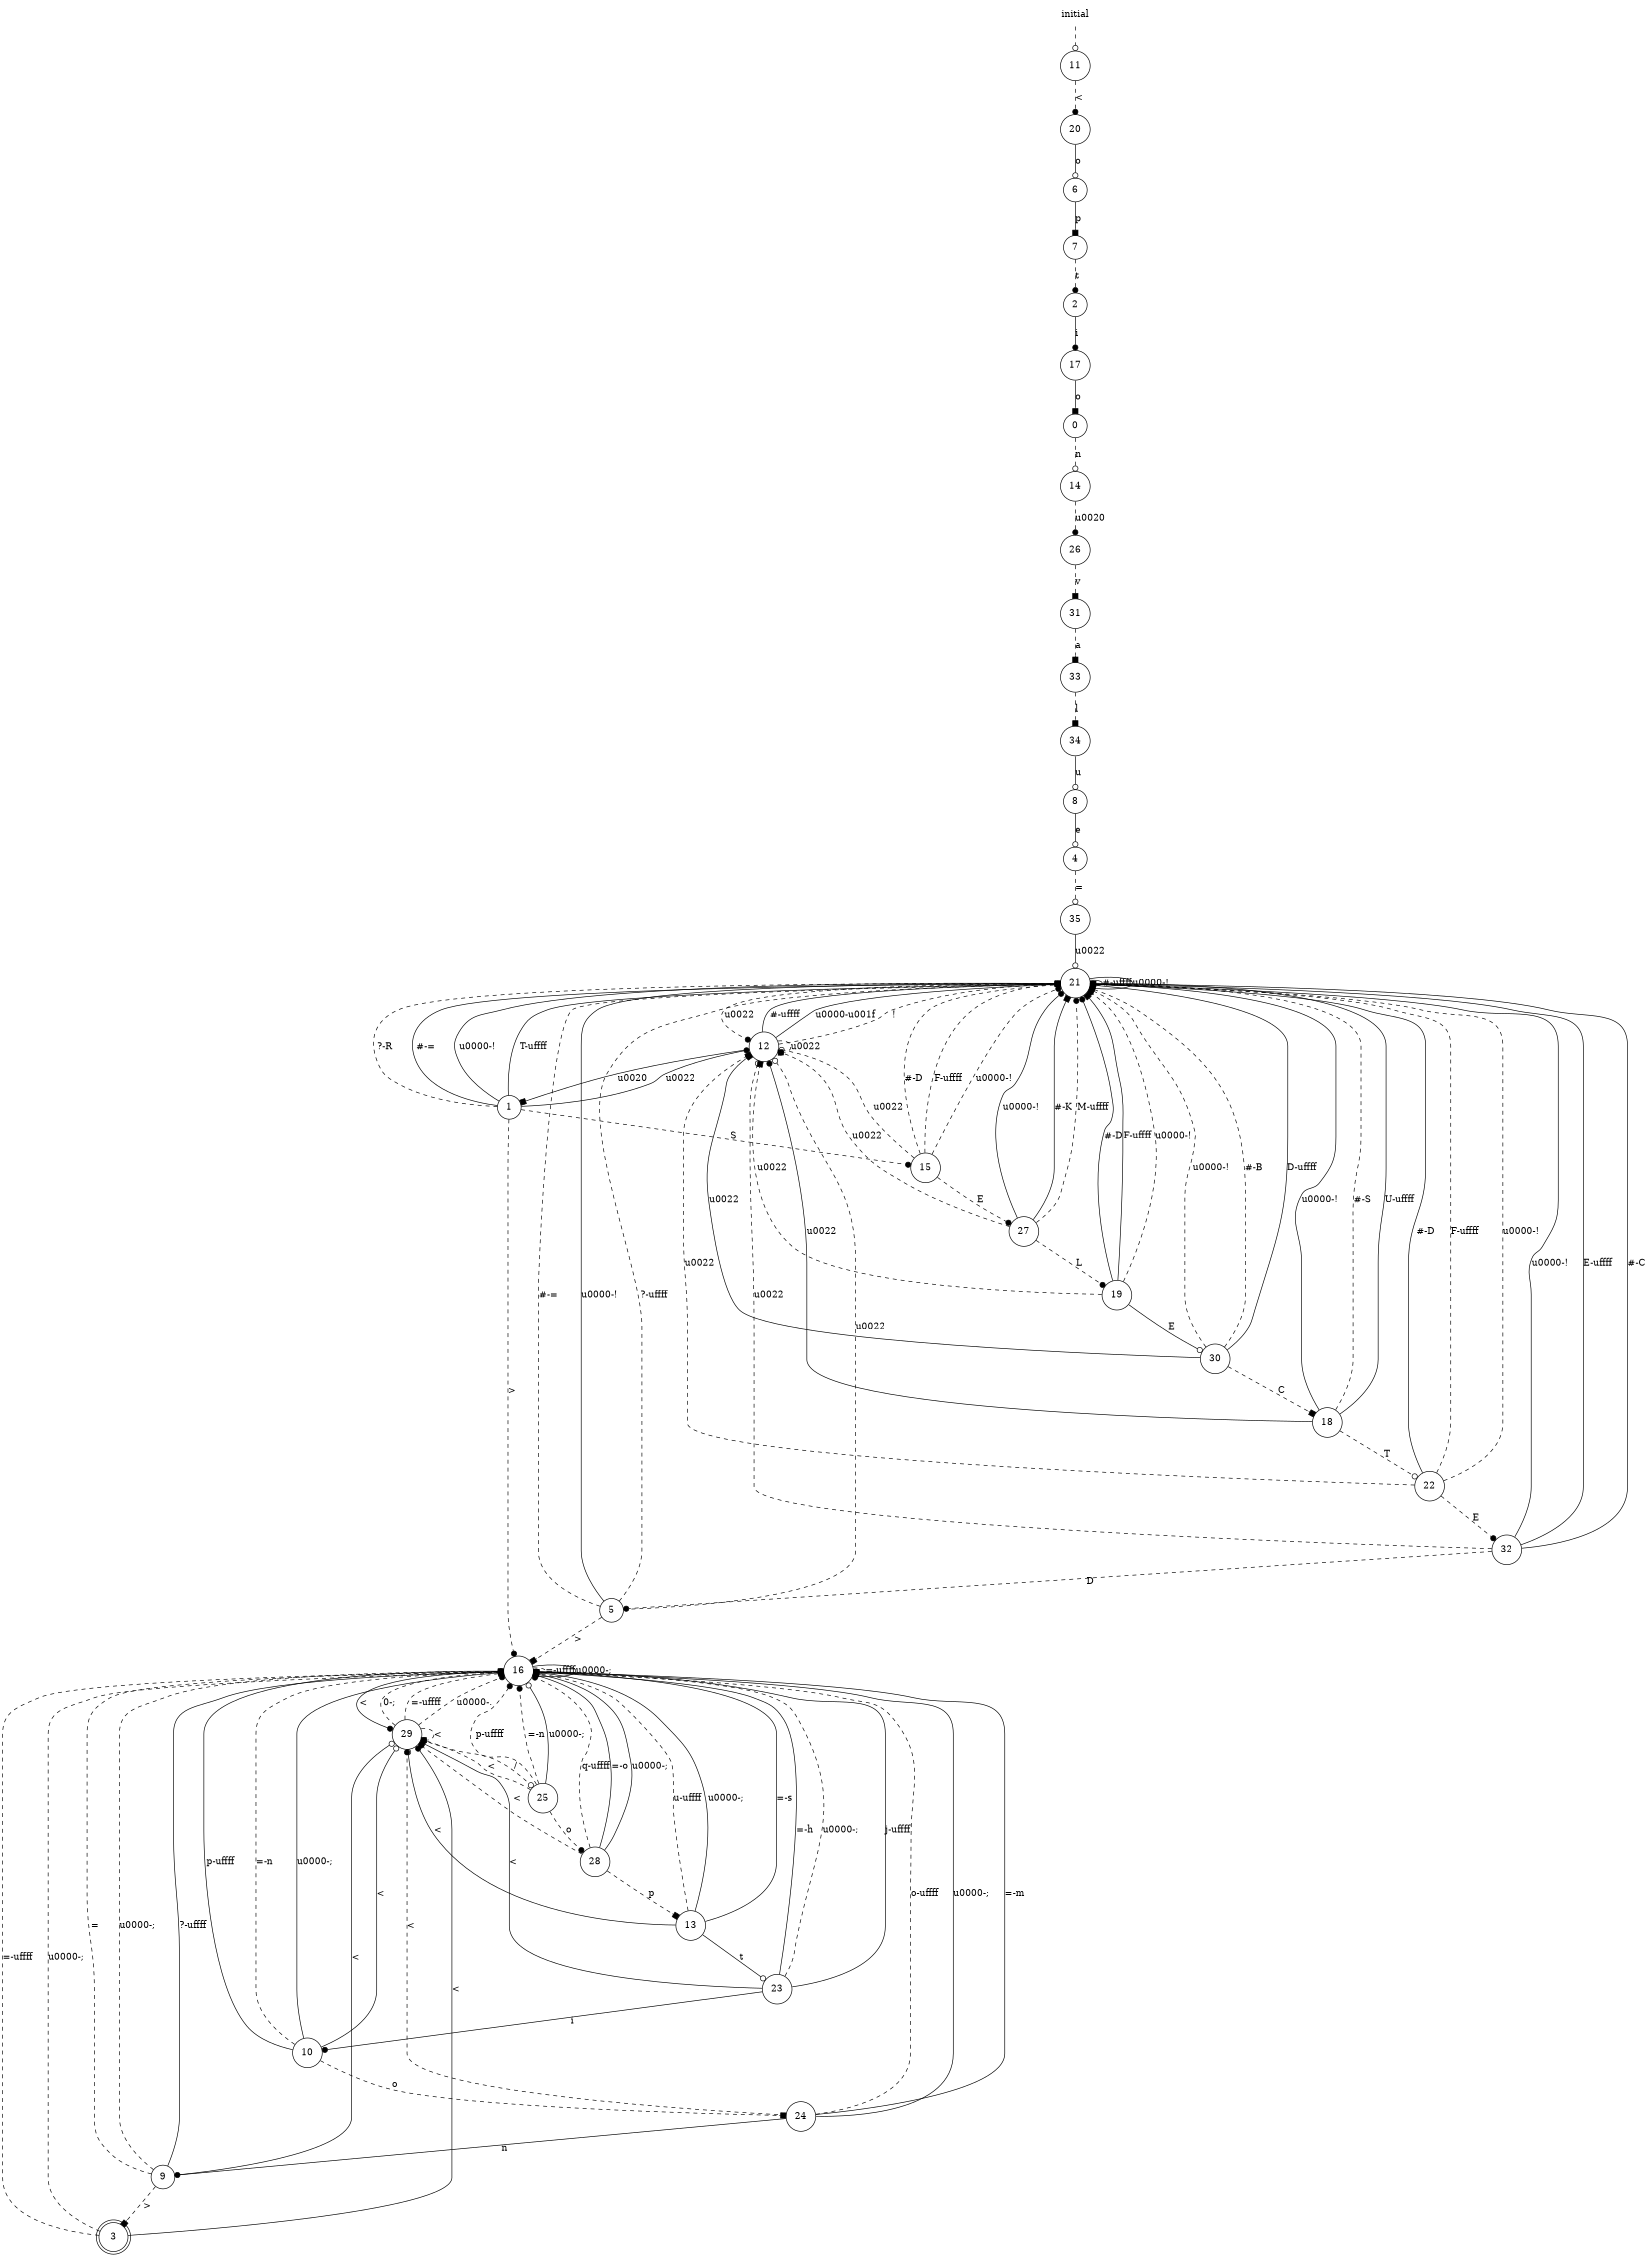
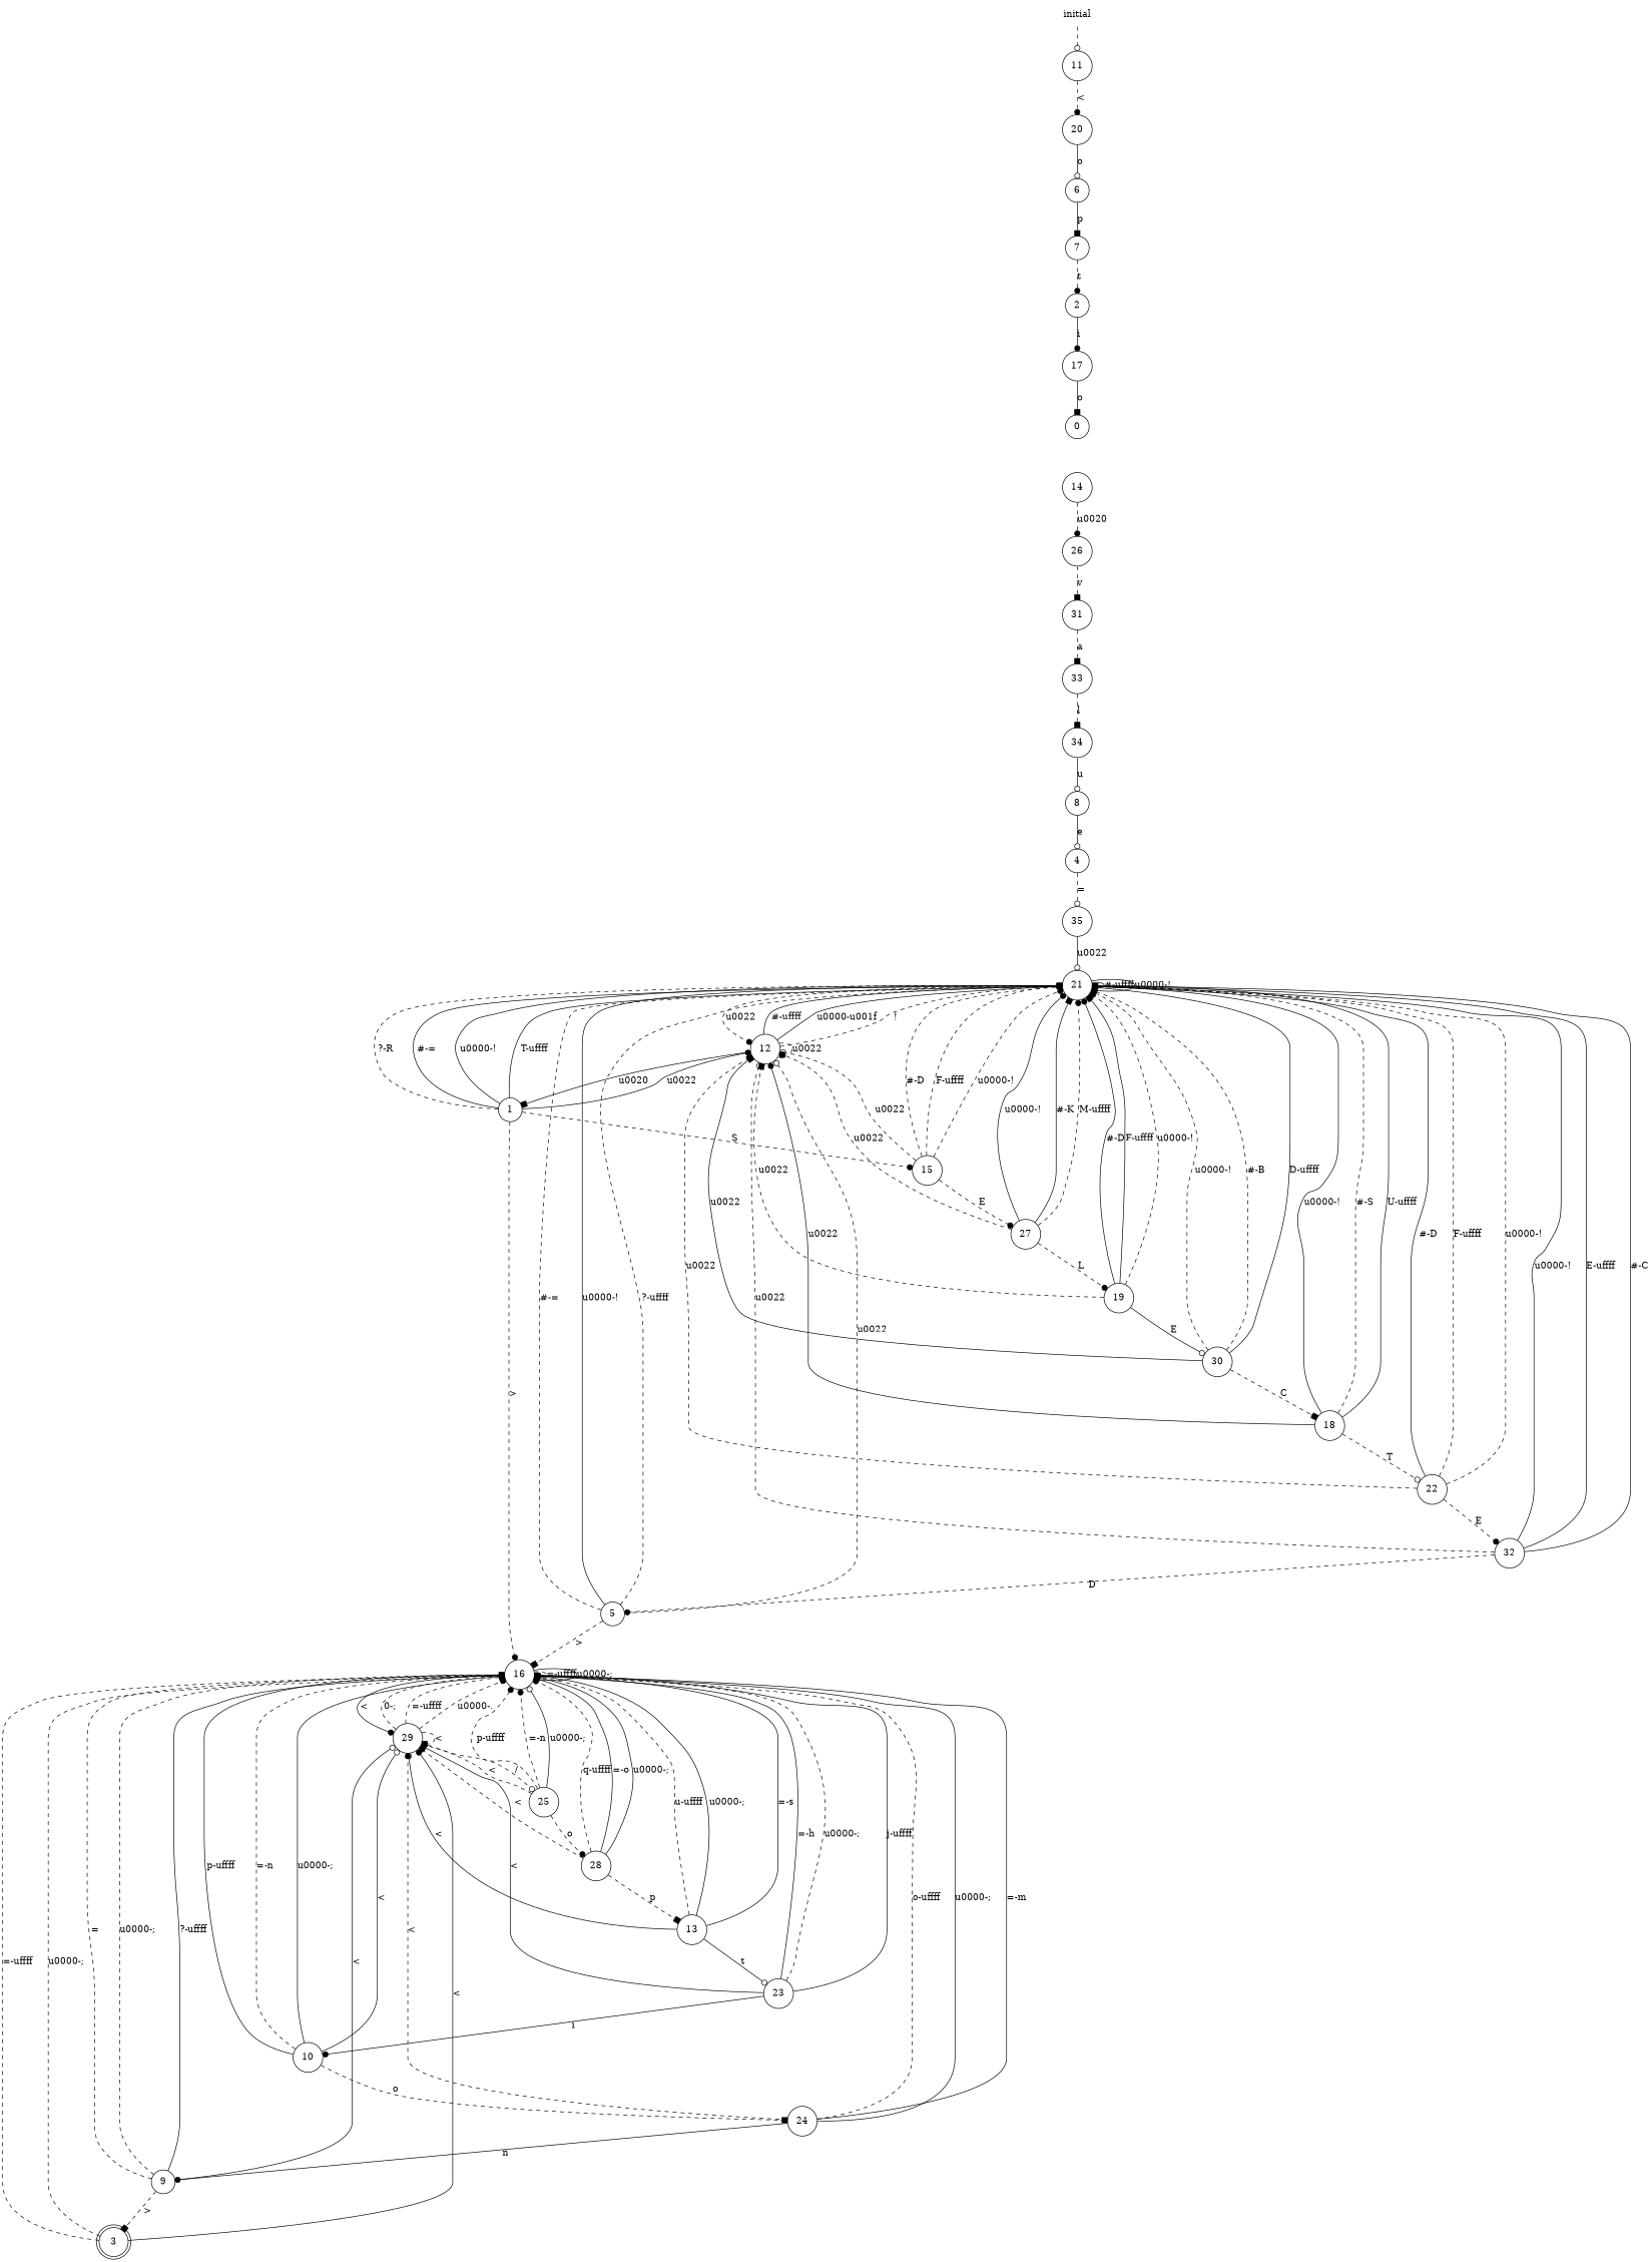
  digraph {
    rankdir=TB
    node [shape=circle]
    edge [arrowhead=dot style=dashed]
    0
    14
    26
    31
    1
    21
    12
    15
    16
    27
    29
    19
    25
    2
    17
    3 [shape=doublecircle]
    28
    4
    35
    5
    6
    7
    8
    9
    10
    24
    11
    20
    initial [shape=plaintext]
    13
    23
    33
    30
    18
    22
    32
    34
-   0 -> 14 [arrowhead=odot label=n]
    14 -> 26 [label="\u0020"]
    26 -> 31 [arrowhead=box label=v]
    31 -> 33 [arrowhead=box label=a]
    1 -> 21 [arrowhead=box label="?-R"]
    1 -> 21 [arrowhead=box label="#-=" style=solid]
    1 -> 21 [arrowhead=box label="\u0000-!" style=solid]
    1 -> 21 [arrowhead=box label="T-\uffff" style=solid]
    1 -> 12 [label="\u0022" style=solid]
    1 -> 15 [label=S]
    1 -> 16 [label=">"]
    21 -> 21 [arrowhead=box label="#-\uffff" style=solid]
    21 -> 21 [label="\u0000-!" style=solid]
    21 -> 12 [label="\u0022"]
    12 -> 1 [arrowhead=box label="\u0020" style=solid]
    12 -> 21 [label="#-\uffff" style=solid]
    12 -> 21 [arrowhead=odot label="\u0000-\u001f" style=solid]
    12 -> 21 [arrowhead=odot label="!"]
    12 -> 12 [arrowhead=box label="\u0022"]
    15 -> 21 [label="#-D"]
    15 -> 21 [label="F-\uffff"]
    15 -> 21 [label="\u0000-!"]
    15 -> 12 [arrowhead=odot label="\u0022"]
    15 -> 27 [label=E]
    16 -> 16 [arrowhead=box label="=-\uffff"]
    16 -> 16 [arrowhead=odot label="\u0000-;" style=solid]
    16 -> 29 [label="<" style=solid]
    27 -> 21 [label="\u0000-!" style=solid]
    27 -> 21 [arrowhead=box label="#-K" style=solid]
    27 -> 21 [label="M-\uffff"]
    27 -> 12 [arrowhead=odot label="\u0022"]
    27 -> 19 [label=L]
    29 -> 16 [arrowhead=box label="0-;"]
    29 -> 16 [arrowhead=box label="=-\uffff"]
    29 -> 16 [label="\u0000-."]
    29 -> 29 [arrowhead=box label="<"]
    29 -> 25 [arrowhead=odot label="/"]
    19 -> 21 [label="#-D" style=solid]
    19 -> 21 [arrowhead=box label="F-\uffff" style=solid]
    19 -> 21 [label="\u0000-!"]
    19 -> 12 [arrowhead=box label="\u0022"]
    19 -> 30 [arrowhead=odot label=E style=solid]
    25 -> 16 [label="p-\uffff"]
    25 -> 16 [label="=-n"]
    25 -> 16 [arrowhead=odot label="\u0000-;" style=solid]
    25 -> 29 [arrowhead=odot label="<"]
    25 -> 28 [label=o]
    2 -> 17 [label=i style=solid]
    17 -> 0 [arrowhead=box label=o style=solid]
    3 -> 16 [label="=-\uffff"]
    3 -> 16 [arrowhead=box label="\u0000-;"]
    3 -> 29 [label="<" style=solid]
    28 -> 16 [label="q-\uffff"]
    28 -> 16 [arrowhead=odot label="=-o" style=solid]
    28 -> 16 [arrowhead=box label="\u0000-;" style=solid]
    28 -> 29 [label="<"]
    28 -> 13 [arrowhead=box label=p]
    4 -> 35 [arrowhead=odot label="="]
    35 -> 21 [arrowhead=odot label="\u0022" style=solid]
    5 -> 21 [label="#-="]
    5 -> 21 [label="\u0000-!" style=solid]
    5 -> 21 [label="?-\uffff"]
    5 -> 12 [arrowhead=odot label="\u0022"]
    5 -> 16 [arrowhead=box label=">"]
    6 -> 7 [arrowhead=box label=p style=solid]
    7 -> 2 [label=t]
    8 -> 4 [arrowhead=odot label=e style=solid]
    9 -> 16 [label="="]
    9 -> 16 [arrowhead=odot label="\u0000-;"]
    9 -> 16 [label="?-\uffff" style=solid]
    9 -> 29 [arrowhead=odot label="<" style=solid]
    9 -> 3 [arrowhead=box label=">"]
    10 -> 16 [arrowhead=box label="p-\uffff" style=solid]
    10 -> 16 [label="=-n"]
    10 -> 16 [arrowhead=odot label="\u0000-;" style=solid]
    10 -> 29 [arrowhead=odot label="<" style=solid]
    10 -> 24 [arrowhead=box label=o]
    24 -> 16 [label="o-\uffff"]
    24 -> 16 [arrowhead=box label="\u0000-;" style=solid]
    24 -> 16 [label="=-m" style=solid]
    24 -> 29 [label="<"]
    24 -> 9 [label=n style=solid]
    11 -> 20 [label="<"]
    20 -> 6 [arrowhead=odot label=o style=solid]
    initial -> 11 [arrowhead=odot]
    13 -> 16 [arrowhead=odot label="u-\uffff"]
    13 -> 16 [arrowhead=box label="\u0000-;" style=solid]
    13 -> 16 [arrowhead=odot label="=-s" style=solid]
    13 -> 29 [arrowhead=odot label="<" style=solid]
    13 -> 23 [arrowhead=odot label=t style=solid]
    23 -> 16 [arrowhead=box label="=-h" style=solid]
    23 -> 16 [arrowhead=box label="\u0000-;"]
    23 -> 16 [arrowhead=odot label="j-\uffff" style=solid]
    23 -> 29 [arrowhead=box label="<" style=solid]
    23 -> 10 [label=i style=solid]
    33 -> 34 [arrowhead=box label=l]
    30 -> 21 [arrowhead=box label="\u0000-!"]
    30 -> 21 [arrowhead=odot label="#-B"]
    30 -> 21 [arrowhead=odot label="D-\uffff" style=solid]
    30 -> 12 [arrowhead=box label="\u0022" style=solid]
    30 -> 18 [arrowhead=box label=C]
    18 -> 21 [label="\u0000-!" style=solid]
    18 -> 21 [arrowhead=box label="#-S"]
    18 -> 21 [arrowhead=odot label="U-\uffff" style=solid]
    18 -> 12 [label="\u0022" style=solid]
    18 -> 22 [arrowhead=odot label=T]
    22 -> 21 [arrowhead=odot label="#-D" style=solid]
    22 -> 21 [arrowhead=odot label="F-\uffff"]
    22 -> 21 [arrowhead=odot label="\u0000-!"]
    22 -> 12 [arrowhead=box label="\u0022"]
    22 -> 32 [label=E]
    32 -> 21 [arrowhead=odot label="\u0000-!" style=solid]
    32 -> 21 [arrowhead=box label="E-\uffff" style=solid]
    32 -> 21 [arrowhead=box label="#-C" style=solid]
    32 -> 12 [arrowhead=odot label="\u0022"]
    32 -> 5 [label=D]
    34 -> 8 [arrowhead=odot label=u style=solid]
  }
